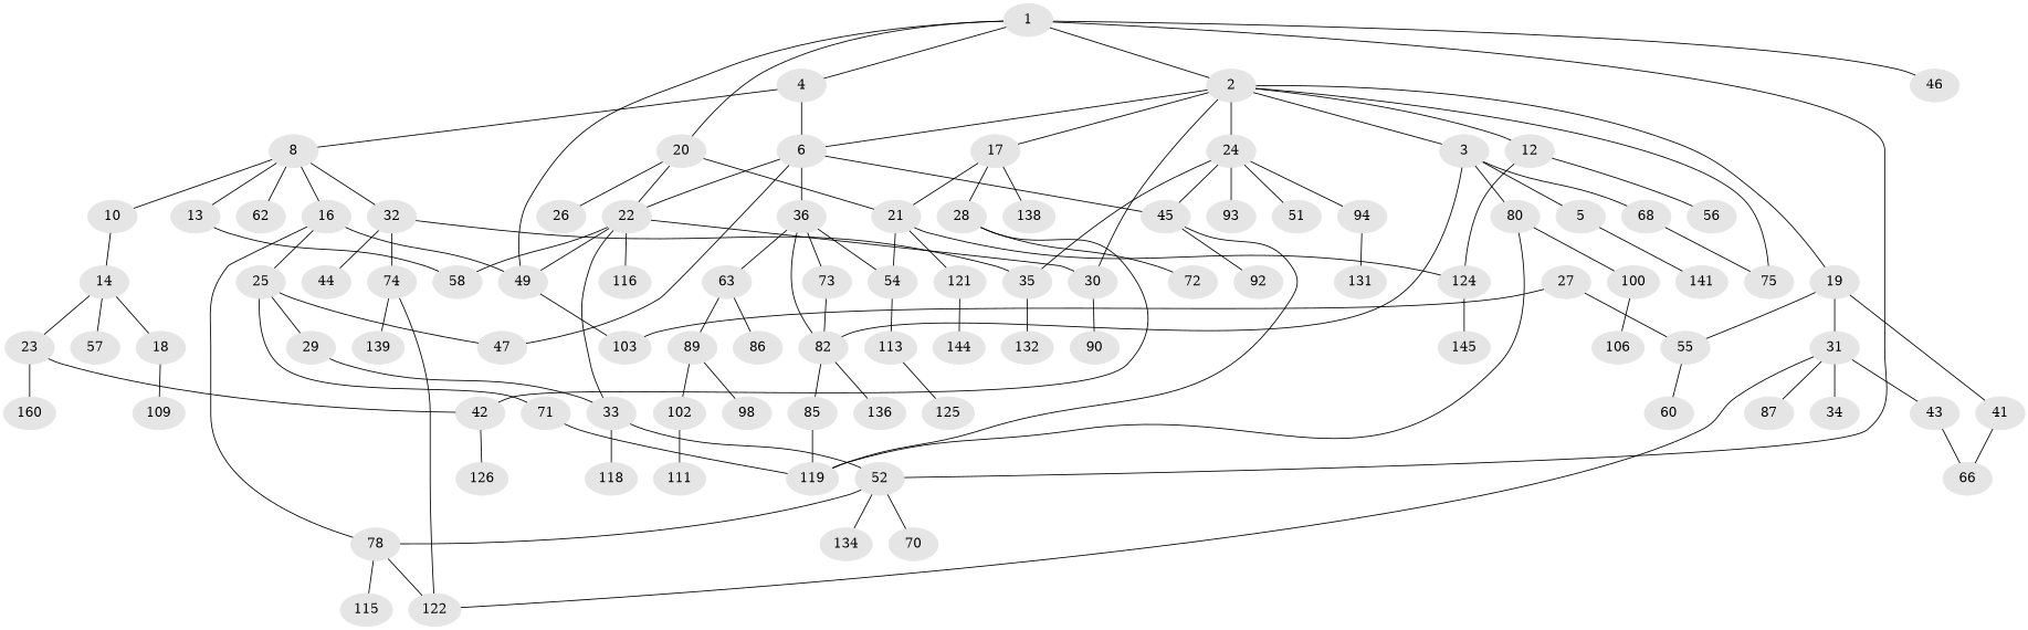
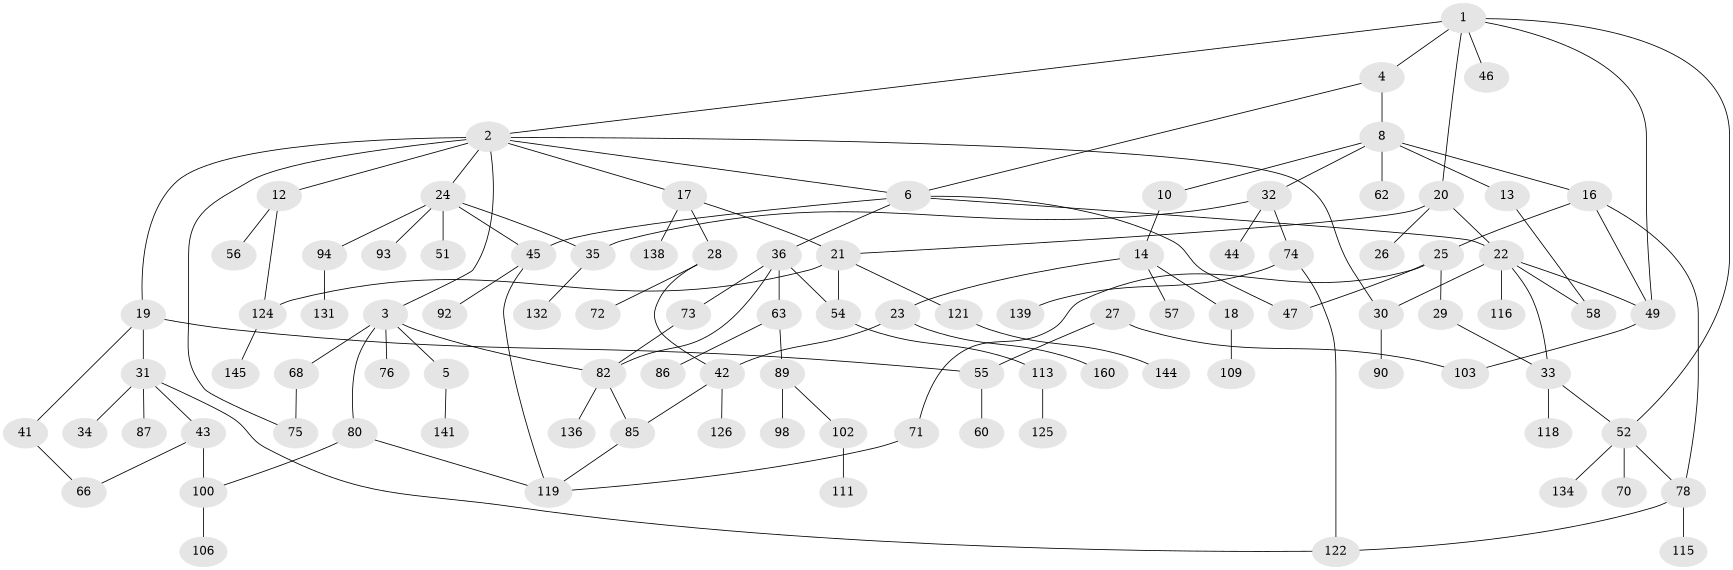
  graph {
    node [color=gray90 style=filled]
    1 [super="+39"]
    2 [super="+9"]
    4
    20
    46
    49 [super="+96"]
    52 [super="+120"]
    3 [super="+127"]
    6 [super="+48"]
    12 [super="+114"]
    17 [super="+53"]
    19
    24 [super="+37"]
    30 [super="+69"]
    75 [super="+91"]
    8 [super="+11"]
    22 [super="+95"]
    21 [super="+88"]
    26
    103 [super="+108"]
    78 [super="+107"]
    70
    134
    5 [super="+7"]
    68 [super="+142"]
+   76
    80
    82 [super="+129"]
    36
    45 [super="+81"]
    47 [super="+83"]
    56 [super="+64"]
    124 [super="+143"]
    28 [super="+50"]
    138
    31 [super="+40"]
    41 [super="+65"]
    55 [super="+105"]
    35
    51
    93
    94
    90
    141
    100
    119 [super="+128"]
    85
    136
    10
    13
    16
    32 [super="+38"]
    62 [super="+77"]
    58
    33 [super="+67"]
    116
    54
    63 [super="+79"]
    73 [super="+140"]
    92 [super="+99"]
    14 [super="+15"]
    25 [super="+61"]
    44
    74 [super="+135"]
    18 [super="+59"]
    23
    57
    145
    109
    42 [super="+84"]
    n71 [label=160]
    29 [super="+123"]
    71
    122 [super="+137"]
    115
    121
    72
    34
    43 [super="+130"]
    87 [super="+112"]
    66
    60
    113 [super="+117"]
    144
    118
    126 [super="+133"]
    132
    131
    27 [super="+104"]
    139
    86
    89 [super="+97"]
    106
    125
    98 [super="+101"]
    102
    111
    1 -- 2
    1 -- 4
    1 -- 20
    1 -- 46
    1 -- 49
    1 -- 52
    2 -- 3
    2 -- 6
    2 -- 12
    2 -- 17
    2 -- 19
    2 -- 24
    2 -- 30
    2 -- 75
    4 -- 6
    4 -- 8
    20 -- 22
    20 -- 21
    20 -- 26
    49 -- 103
    52 -- 78
    52 -- 70
    52 -- 134
    3 -- 5
    3 -- 68
+   3 -- 76
    3 -- 80
    3 -- 82
    6 -- 22
    6 -- 36
    6 -- 45
    6 -- 47
    12 -- 56
    12 -- 124
    17 -- 21
    17 -- 28
    17 -- 138
    19 -- 31
    19 -- 41
    19 -- 55
    24 -- 45
    24 -- 35
    24 -- 51
    24 -- 93
    24 -- 94
    30 -- 90
    8 -- 10
    8 -- 13
    8 -- 16
    8 -- 32
    8 -- 62
    22 -- 49
    22 -- 30
    22 -- 58
    22 -- 33
    22 -- 116
    21 -- 124
    21 -- 54
    21 -- 121
    78 -- 122
    78 -- 115
    5 -- 141
    68 -- 75
    80 -- 100
    80 -- 119
    82 -- 85
    82 -- 136
    36 -- 82
    36 -- 54
    36 -- 63
    36 -- 73
    45 -- 119
    45 -- 92
    124 -- 145
    28 -- 42
    28 -- 72
    31 -- 122
    31 -- 34
    31 -- 43
    31 -- 87
    41 -- 66
    55 -- 60
    35 -- 132
    94 -- 131
    100 -- 106
    85 -- 119
    10 -- 14
    13 -- 58
    16 -- 49
    16 -- 78
    16 -- 25
    32 -- 35
    32 -- 44
    32 -- 74
    33 -- 52
    33 -- 118
    54 -- 113
    63 -- 86
    63 -- 89
    73 -- 82
    14 -- 18
    14 -- 23
    14 -- 57
    25 -- 47
    25 -- 29
    25 -- 71
    74 -- 122
    74 -- 139
    18 -- 109
    23 -- 42
    23 -- n71
+   42 -- 85
    42 -- 126
    29 -- 33
    71 -- 119
    121 -- 144
+   43 -- 100
    43 -- 66
    113 -- 125
    27 -- 103
    27 -- 55
    89 -- 98
    89 -- 102
    102 -- 111
  }
